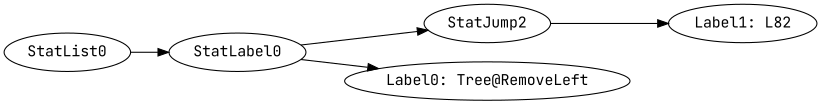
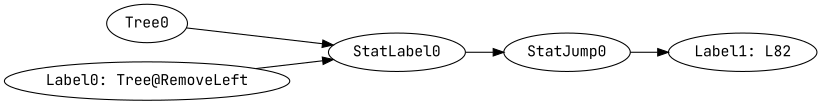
  digraph {
    fontname="JetBrains Mono"
    ordering=out
    rankdir=LR
    node [fontname="JetBrains Mono"]
    edge [fontname="JetBrains Mono"]
    n1 [label="Label1: L82"]
-   StatJump0 [label=StatJump2]
-   StatList0
+   StatJump0
+   StatList0 [label=Tree0]
    StatLabel0
    "Label0: Tree@RemoveLeft"
    StatJump0 -> n1
    StatList0 -> StatLabel0
    StatLabel0 -> StatJump0
-   StatLabel0 -> "Label0: Tree@RemoveLeft"
+   "Label0: Tree@RemoveLeft" -> StatLabel0
  }
